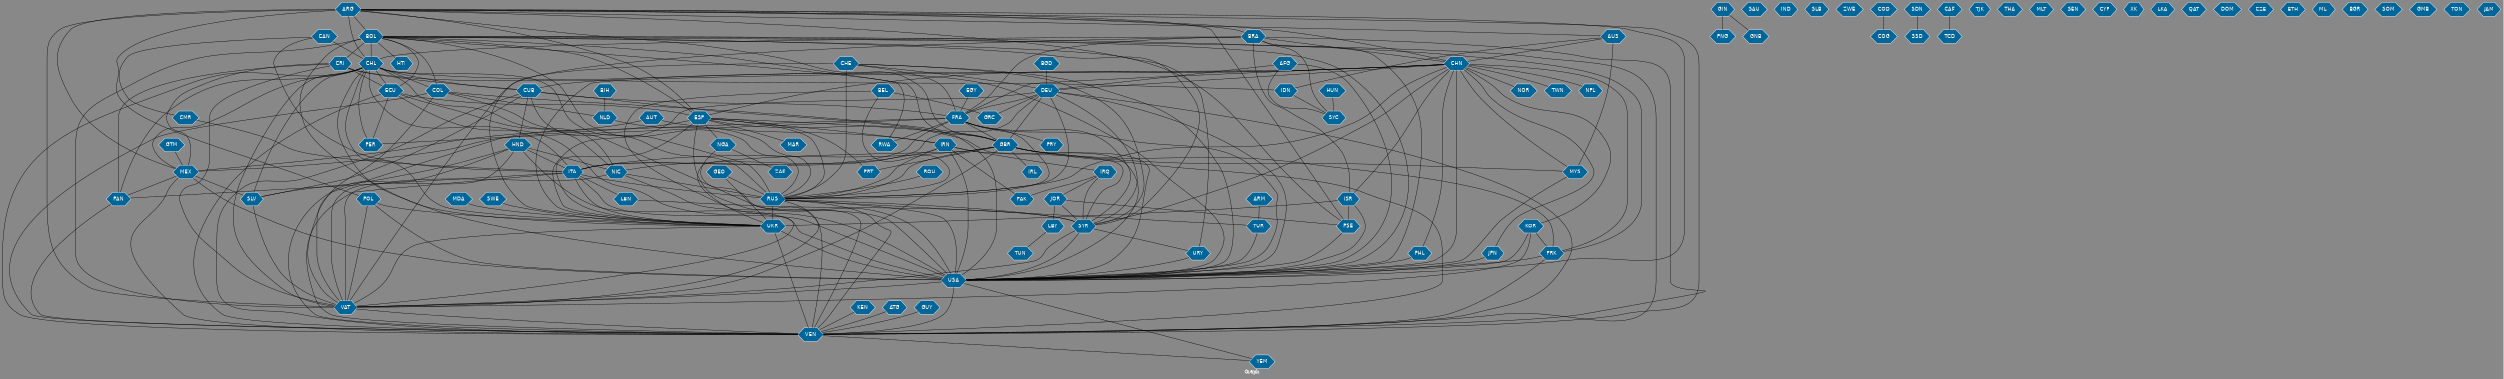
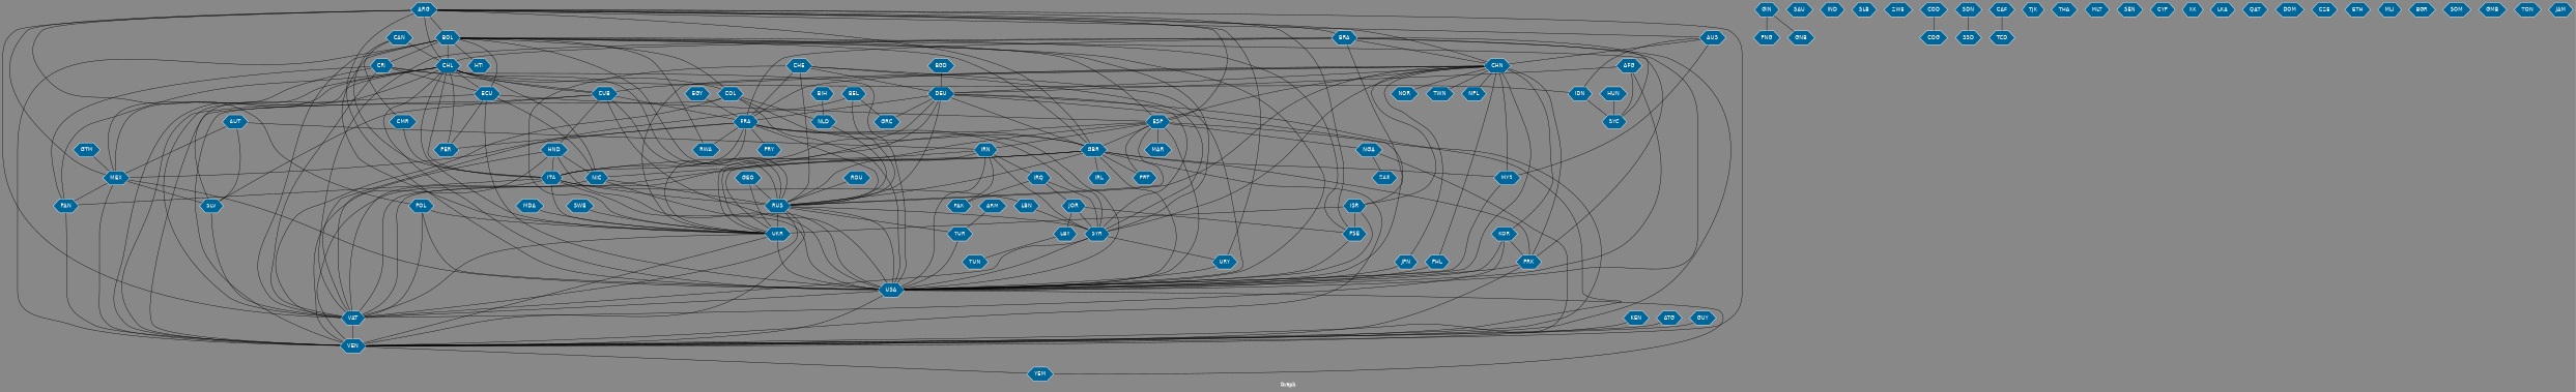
  graph {
    bgcolor="#888888"
    fontcolor=white
    fontsize=12
    label="Graph"
    node [color=white fillcolor="#006699" fontcolor=white fontname=Helvetica shape=hexagon style=filled]
    edge [arrowhead=open color=black fontcolor=white fontname=Courier fontsize=12 weight=1]
    n1 [label=FRA]
    n2 [label=GBR]
    n3 [label=MEX]
    n4 [label=USA]
    n5 [label=UKR]
    n6 [label=RUS]
    n7 [label=SYR]
    n8 [label=ITA]
    n9 [label=PRY]
    n10 [label=PER]
    n11 [label=RWA]
    n12 [label=VAT]
    n13 [label=PRK]
    n14 [label=VEN]
    n15 [label=MYS]
    n16 [label=IRL]
    n17 [label=PRT]
    n18 [label=PAN]
    n19 [label=SLV]
    n20 [label=YEM]
    n21 [label=TUR]
    n22 [label=URY]
    n23 [label=LBN]
    n24 [label=POL]
    n25 [label=AUS]
    n26 [label=CHN]
    n27 [label=IDN]
    n28 [label=CUB]
    n29 [label=KOR]
    n30 [label=JPN]
    n31 [label=ISR]
    n32 [label=DEU]
    n33 [label=ESP]
    n34 [label=PHL]
    n35 [label=NOR]
    n36 [label=TWN]
    n37 [label=NPL]
    n38 [label=SYC]
    n39 [label=CHL]
    n40 [label=COL]
    n41 [label=ECU]
    n42 [label=NIC]
    n43 [label=HND]
    n44 [label=NLD]
    n45 [label=CAN]
    n46 [label=CMR]
    n47 [label=PSE]
    n48 [label=BRA]
    n49 [label=CHE]
    n50 [label=GRC]
    n51 [label=PAK]
    n52 [label=CRI]
    n53 [label=BOL]
    n54 [label=HTI]
    n55 [label=NGA]
    n56 [label=IRN]
    n57 [label=MAR]
    n58 [label=GIN]
    n59 [label=PNG]
    n60 [label=GNB]
    n61 [label=ZAF]
    n62 [label=SAU]
    n63 [label=AFG]
    n64 [label=IRQ]
    n65 [label=JOR]
    n66 [label=LBY]
    n67 [label=EGY]
    n68 [label=IND]
    n69 [label=GEO]
    n70 [label=ARG]
    n71 [label=SLB]
    n72 [label=BEL]
    n73 [label=ZWE]
    n74 [label=GTM]
    n75 [label=TUN]
    n76 [label=KEN]
    n77 [label=COD]
    n78 [label=COG]
    n79 [label=SSD]
    n80 [label=SDN]
    n81 [label=HUN]
    n82 [label=CAF]
    n83 [label=TCD]
    n84 [label=TJK]
    n85 [label=ROU]
    n86 [label=THA]
    n87 [label=AUT]
    n88 [label=ATG]
    n89 [label=MLT]
    n90 [label=SEN]
    n91 [label=MDA]
    n92 [label=GUY]
    n93 [label=BGD]
    n94 [label=CYP]
    n95 [label=XK]
    n96 [label=LKA]
    n97 [label=QAT]
    n98 [label=BIH]
    n99 [label=ARM]
    n100 [label=DOM]
    n101 [label=CZE]
    n102 [label=ETH]
    n103 [label=MLI]
    n104 [label=BGR]
    n105 [label=SOM]
    n106 [label=GMB]
    n107 [label=TON]
    n108 [label=JAM]
    n109 [label=SWE]
    n1 -- n2 [weight=4]
    n1 -- n3 [weight=2]
    n1 -- n4 [weight=3]
+   n1 -- n5 [weight=5]
    n1 -- n6 [weight=5]
    n1 -- n7 [weight=10]
    n1 -- n8 [weight=6]
    n1 -- n9
    n1 -- n10
    n1 -- n11 [weight=6]
    n2 -- n4 [weight=4]
    n2 -- n5 [weight=6]
    n2 -- n6 [weight=5]
    n2 -- n8 [weight=4]
    n2 -- n12 [weight=2]
    n2 -- n13 [weight=3]
    n2 -- n14 [weight=2]
    n2 -- n15
    n2 -- n16 [weight=4]
    n2 -- n17
    n3 -- n4 [weight=10]
    n3 -- n14
    n3 -- n18
    n3 -- n19
    n4 -- n12
    n4 -- n14 [weight=9]
    n4 -- n20
    n5 -- n4 [weight=45]
    n5 -- n12 [weight=7]
    n5 -- n14
    n6 -- n4 [weight=49]
    n6 -- n5 [weight=276]
    n6 -- n7 [weight=2]
    n6 -- n12
    n6 -- n14
    n6 -- n21 [weight=2]
    n7 -- n4 [weight=3]
    n7 -- n12 [weight=2]
    n7 -- n22 [weight=3]
    n8 -- n4 [weight=2]
    n8 -- n5 [weight=2]
    n8 -- n6 [weight=4]
    n8 -- n12 [weight=6]
    n8 -- n18
    n8 -- n23 [weight=5]
    n12 -- n14 [weight=15]
    n13 -- n4 [weight=18]
    n13 -- n14
    n14 -- n20
    n15 -- n4 [weight=7]
    n18 -- n14
    n19 -- n12
    n21 -- n4
    n22 -- n4 [weight=2]
    n23 -- n7 [weight=7]
    n24 -- n4 [weight=4]
    n24 -- n5 [weight=4]
    n24 -- n12
    n25 -- n15 [weight=17]
    n25 -- n26 [weight=2]
    n25 -- n27
    n26 -- n1
    n26 -- n4 [weight=9]
    n26 -- n5
    n26 -- n6 [weight=2]
    n26 -- n7
    n26 -- n13 [weight=2]
    n26 -- n15 [weight=5]
    n26 -- n28 [weight=3]
    n26 -- n29
    n26 -- n30
    n26 -- n31
    n26 -- n32
    n26 -- n33
    n26 -- n34 [weight=3]
    n26 -- n35
    n26 -- n36
    n26 -- n37
    n27 -- n38
    n28 -- n1 [weight=8]
    n28 -- n4 [weight=5]
    n28 -- n6 [weight=3]
    n28 -- n14 [weight=6]
    n28 -- n19
    n28 -- n43 [weight=2]
    n29 -- n4 [weight=8]
    n29 -- n12
    n29 -- n13 [weight=20]
    n30 -- n4 [weight=3]
    n31 -- n4
    n31 -- n5 [weight=2]
    n31 -- n47 [weight=47]
    n32 -- n1 [weight=4]
    n32 -- n2 [weight=3]
    n32 -- n4 [weight=4]
    n32 -- n5 [weight=14]
    n32 -- n6 [weight=17]
    n32 -- n7
    n32 -- n8 [weight=6]
    n32 -- n14
    n32 -- n50 [weight=2]
    n33 -- n2
    n33 -- n4
    n33 -- n5
    n33 -- n6
    n33 -- n12 [weight=5]
    n33 -- n14 [weight=5]
    n33 -- n17
    n33 -- n55
    n33 -- n56 [weight=2]
    n33 -- n57
    n34 -- n4 [weight=7]
    n39 -- n3 [weight=2]
    n39 -- n4
    n39 -- n5
    n39 -- n6 [weight=3]
    n39 -- n8 [weight=2]
    n39 -- n10 [weight=5]
    n39 -- n12 [weight=2]
    n39 -- n14 [weight=2]
    n39 -- n18 [weight=2]
    n39 -- n19
    n39 -- n27 [weight=2]
    n39 -- n28
    n39 -- n40 [weight=2]
    n39 -- n41 [weight=8]
    n39 -- n42 [weight=2]
    n40 -- n2
    n40 -- n4
    n40 -- n12 [weight=2]
    n40 -- n14 [weight=2]
    n40 -- n44
    n41 -- n4 [weight=4]
    n41 -- n10
    n41 -- n14 [weight=2]
    n41 -- n33 [weight=3]
    n41 -- n42 [weight=2]
    n42 -- n4 [weight=2]
    n42 -- n6 [weight=2]
    n42 -- n14 [weight=3]
    n43 -- n4
    n43 -- n8
    n43 -- n12 [weight=2]
    n43 -- n14 [weight=2]
-   n43 -- n19
+   n87 -- n19
    n43 -- n42
    n44 -- n6
    n45 -- n8
    n45 -- n39 [weight=3]
    n45 -- n46
    n46 -- n8
    n47 -- n4 [weight=4]
    n48 -- n1
    n48 -- n4 [weight=2]
    n48 -- n12 [weight=2]
    n48 -- n14
    n48 -- n26
    n48 -- n31
    n48 -- n38
    n48 -- n39 [weight=3]
    n49 -- n1
    n49 -- n4 [weight=3]
    n49 -- n5 [weight=16]
    n49 -- n6 [weight=17]
    n49 -- n7 [weight=2]
    n49 -- n32
    n52 -- n3
    n52 -- n4
    n52 -- n12 [weight=2]
    n52 -- n18
    n52 -- n28 [weight=3]
    n52 -- n41
    n53 -- n2 [weight=2]
    n53 -- n4 [weight=2]
    n53 -- n5 [weight=6]
    n53 -- n6
    n53 -- n7
    n53 -- n11
    n53 -- n12 [weight=10]
    n53 -- n13
    n53 -- n14 [weight=7]
    n53 -- n33
    n53 -- n39 [weight=24]
    n53 -- n40 [weight=6]
    n53 -- n41
    n53 -- n47
    n53 -- n52
    n53 -- n54
    n55 -- n14
    n55 -- n61
    n56 -- n4 [weight=10]
    n56 -- n6
    n56 -- n7 [weight=2]
    n56 -- n42
    n56 -- n51
    n56 -- n64
    n58 -- n59 [weight=5]
    n58 -- n60
    n63 -- n4 [weight=4]
    n63 -- n32
    n63 -- n38
    n64 -- n7 [weight=2]
    n64 -- n51
    n64 -- n65
    n65 -- n7 [weight=3]
    n65 -- n47
    n65 -- n66 [weight=2]
    n66 -- n75
    n67 -- n1
    n69 -- n5 [weight=3]
    n69 -- n6 [weight=3]
    n70 -- n2
    n70 -- n3
    n70 -- n4
    n70 -- n12 [weight=10]
    n70 -- n14 [weight=2]
    n70 -- n22
    n70 -- n24
    n70 -- n25
    n70 -- n26
    n70 -- n33 [weight=2]
    n70 -- n39 [weight=13]
    n70 -- n47
    n70 -- n48
    n70 -- n53 [weight=2]
    n72 -- n6
    n72 -- n12
    n72 -- n50
    n74 -- n3
    n76 -- n14 [weight=6]
    n77 -- n78 [weight=3]
    n80 -- n79 [weight=12]
    n81 -- n38
    n82 -- n83
    n85 -- n6
    n87 -- n3
    n87 -- n56
    n88 -- n14
    n91 -- n5
    n92 -- n14
    n93 -- n32
    n98 -- n44
    n99 -- n21 [weight=2]
    n109 -- n5
  }
